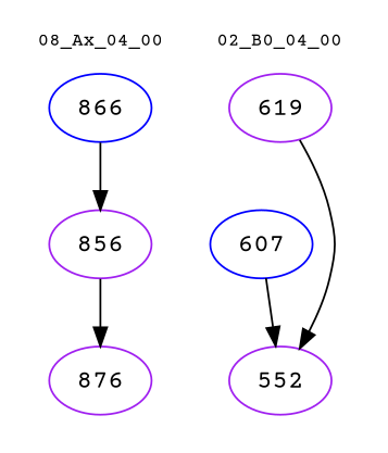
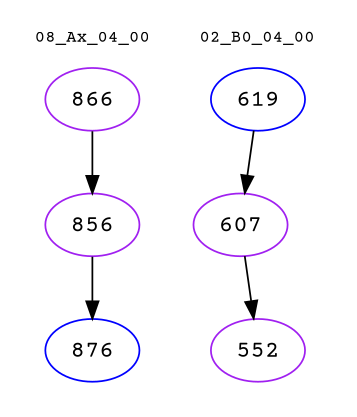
  digraph {
    fontname="Courier Prime"
    node [color=blue fontname="Courier Prime"]
    edge [color=black fontname="Courier Prime"]
-   n1 [label=866]
+   n1 [color=purple label=866]
    n2 [color=purple label=856]
-   n3 [color=purple label=876]
-   n4 [color=purple label=619]
-   n5 [label=607]
+   n3 [label=876]
+   n4 [label=619]
+   n5 [color=purple label=607]
    n6 [color=purple label=552]
    subgraph cluster_1 {
      color=white
      fontsize=10
      label="08_Ax_04_00"
      n1
      n2
      n3
    }
    subgraph cluster_2 {
      color=white
      fontsize=10
      label="02_B0_04_00"
      n4
      n5
      n6
    }
    n1 -> n2
    n2 -> n3
-   n4 -> n6
+   n4 -> n5
    n5 -> n6
  }
